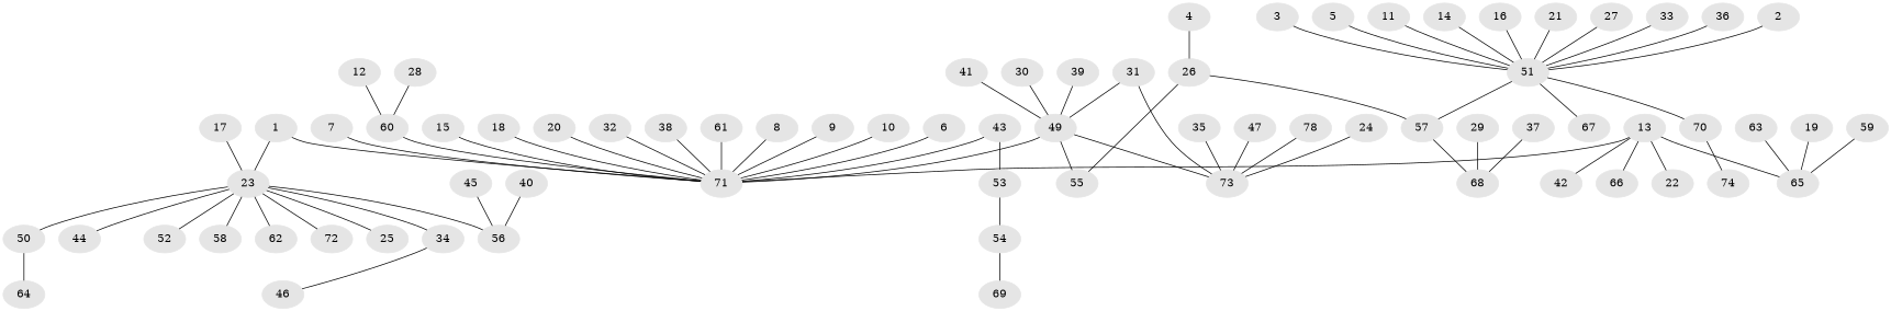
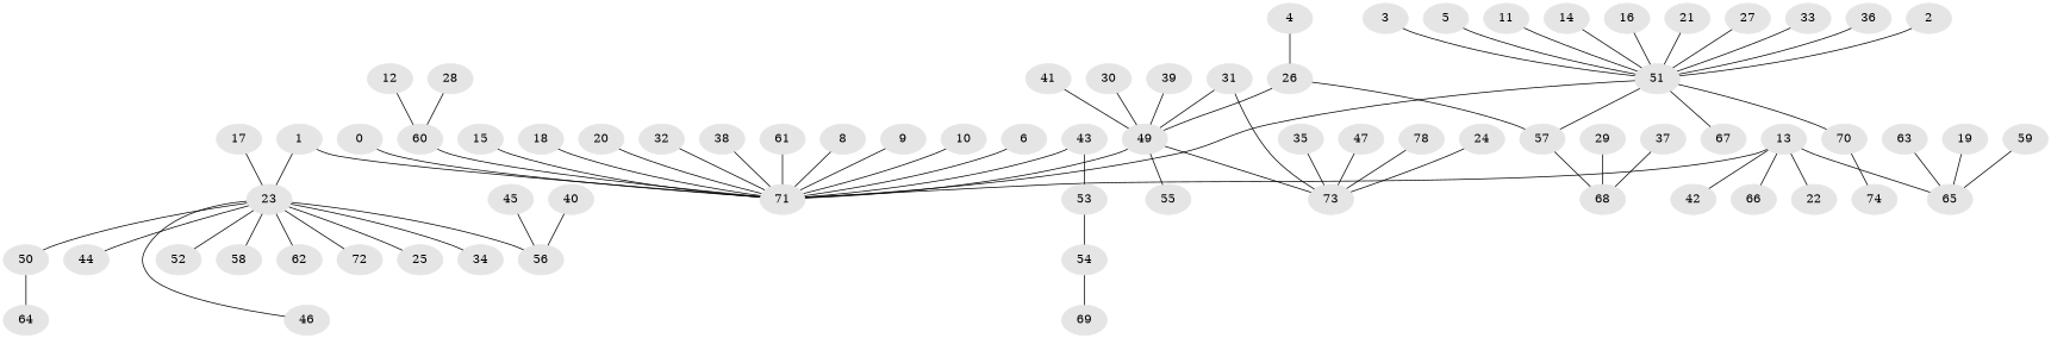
  graph {
    node [color=gray90 style=filled]
    edge [weight=1.0]
    1
    23
    71
    25
    34
    44
    46
    50
    52
    56
    58
    62
    72
    2
    51
    57
    67
    70
    3
    4
    26
    49
    5
    6
-   7
+   7 [label=0]
    8
    9
    10
    11
    12
    60
    13
    22
    42
    65
    66
    14
    15
    16
    17
    18
    19
    20
    21
    64
    24
    73
    55
    68
    27
    28
    29
    30
    31
    32
    33
    35
    36
    37
    38
    39
    40
    41
    43
    53
    54
    45
    47
    n69 [label=78]
    74
    69
    59
    61
    63
    1 -- 23
    1 -- 71
    23 -- 25
    23 -- 34
    23 -- 44
-   34 -- 46
+   23 -- 46
    23 -- 50
    23 -- 52
    23 -- 56
    23 -- 58
    23 -- 62
    23 -- 72
    50 -- 64
    2 -- 51
+   51 -- 71
    51 -- 57
    51 -- 67
    51 -- 70
    57 -- 68
    70 -- 74
    3 -- 51
    4 -- 26
    26 -- 57
-   26 -- 55
+   26 -- 49
    49 -- 71
    49 -- 73
    49 -- 55
    5 -- 51
    6 -- 71
    7 -- 71
    8 -- 71
    9 -- 71
    10 -- 71
    11 -- 51
    12 -- 60
    60 -- 71
    13 -- 71
    13 -- 22
    13 -- 42
    13 -- 65
    13 -- 66
    14 -- 51
    15 -- 71
    16 -- 51
    17 -- 23
    18 -- 71
    19 -- 65
    20 -- 71
    21 -- 51
    24 -- 73
    27 -- 51
    28 -- 60
    29 -- 68
    30 -- 49
    31 -- 49
    31 -- 73
    32 -- 71
    33 -- 51
    35 -- 73
    36 -- 51
    37 -- 68
    38 -- 71
    39 -- 49
    40 -- 56
    41 -- 49
    43 -- 71
    43 -- 53
    53 -- 54
    54 -- 69
    45 -- 56
    47 -- 73
    n69 -- 73
    59 -- 65
    61 -- 71
    63 -- 65
  }
